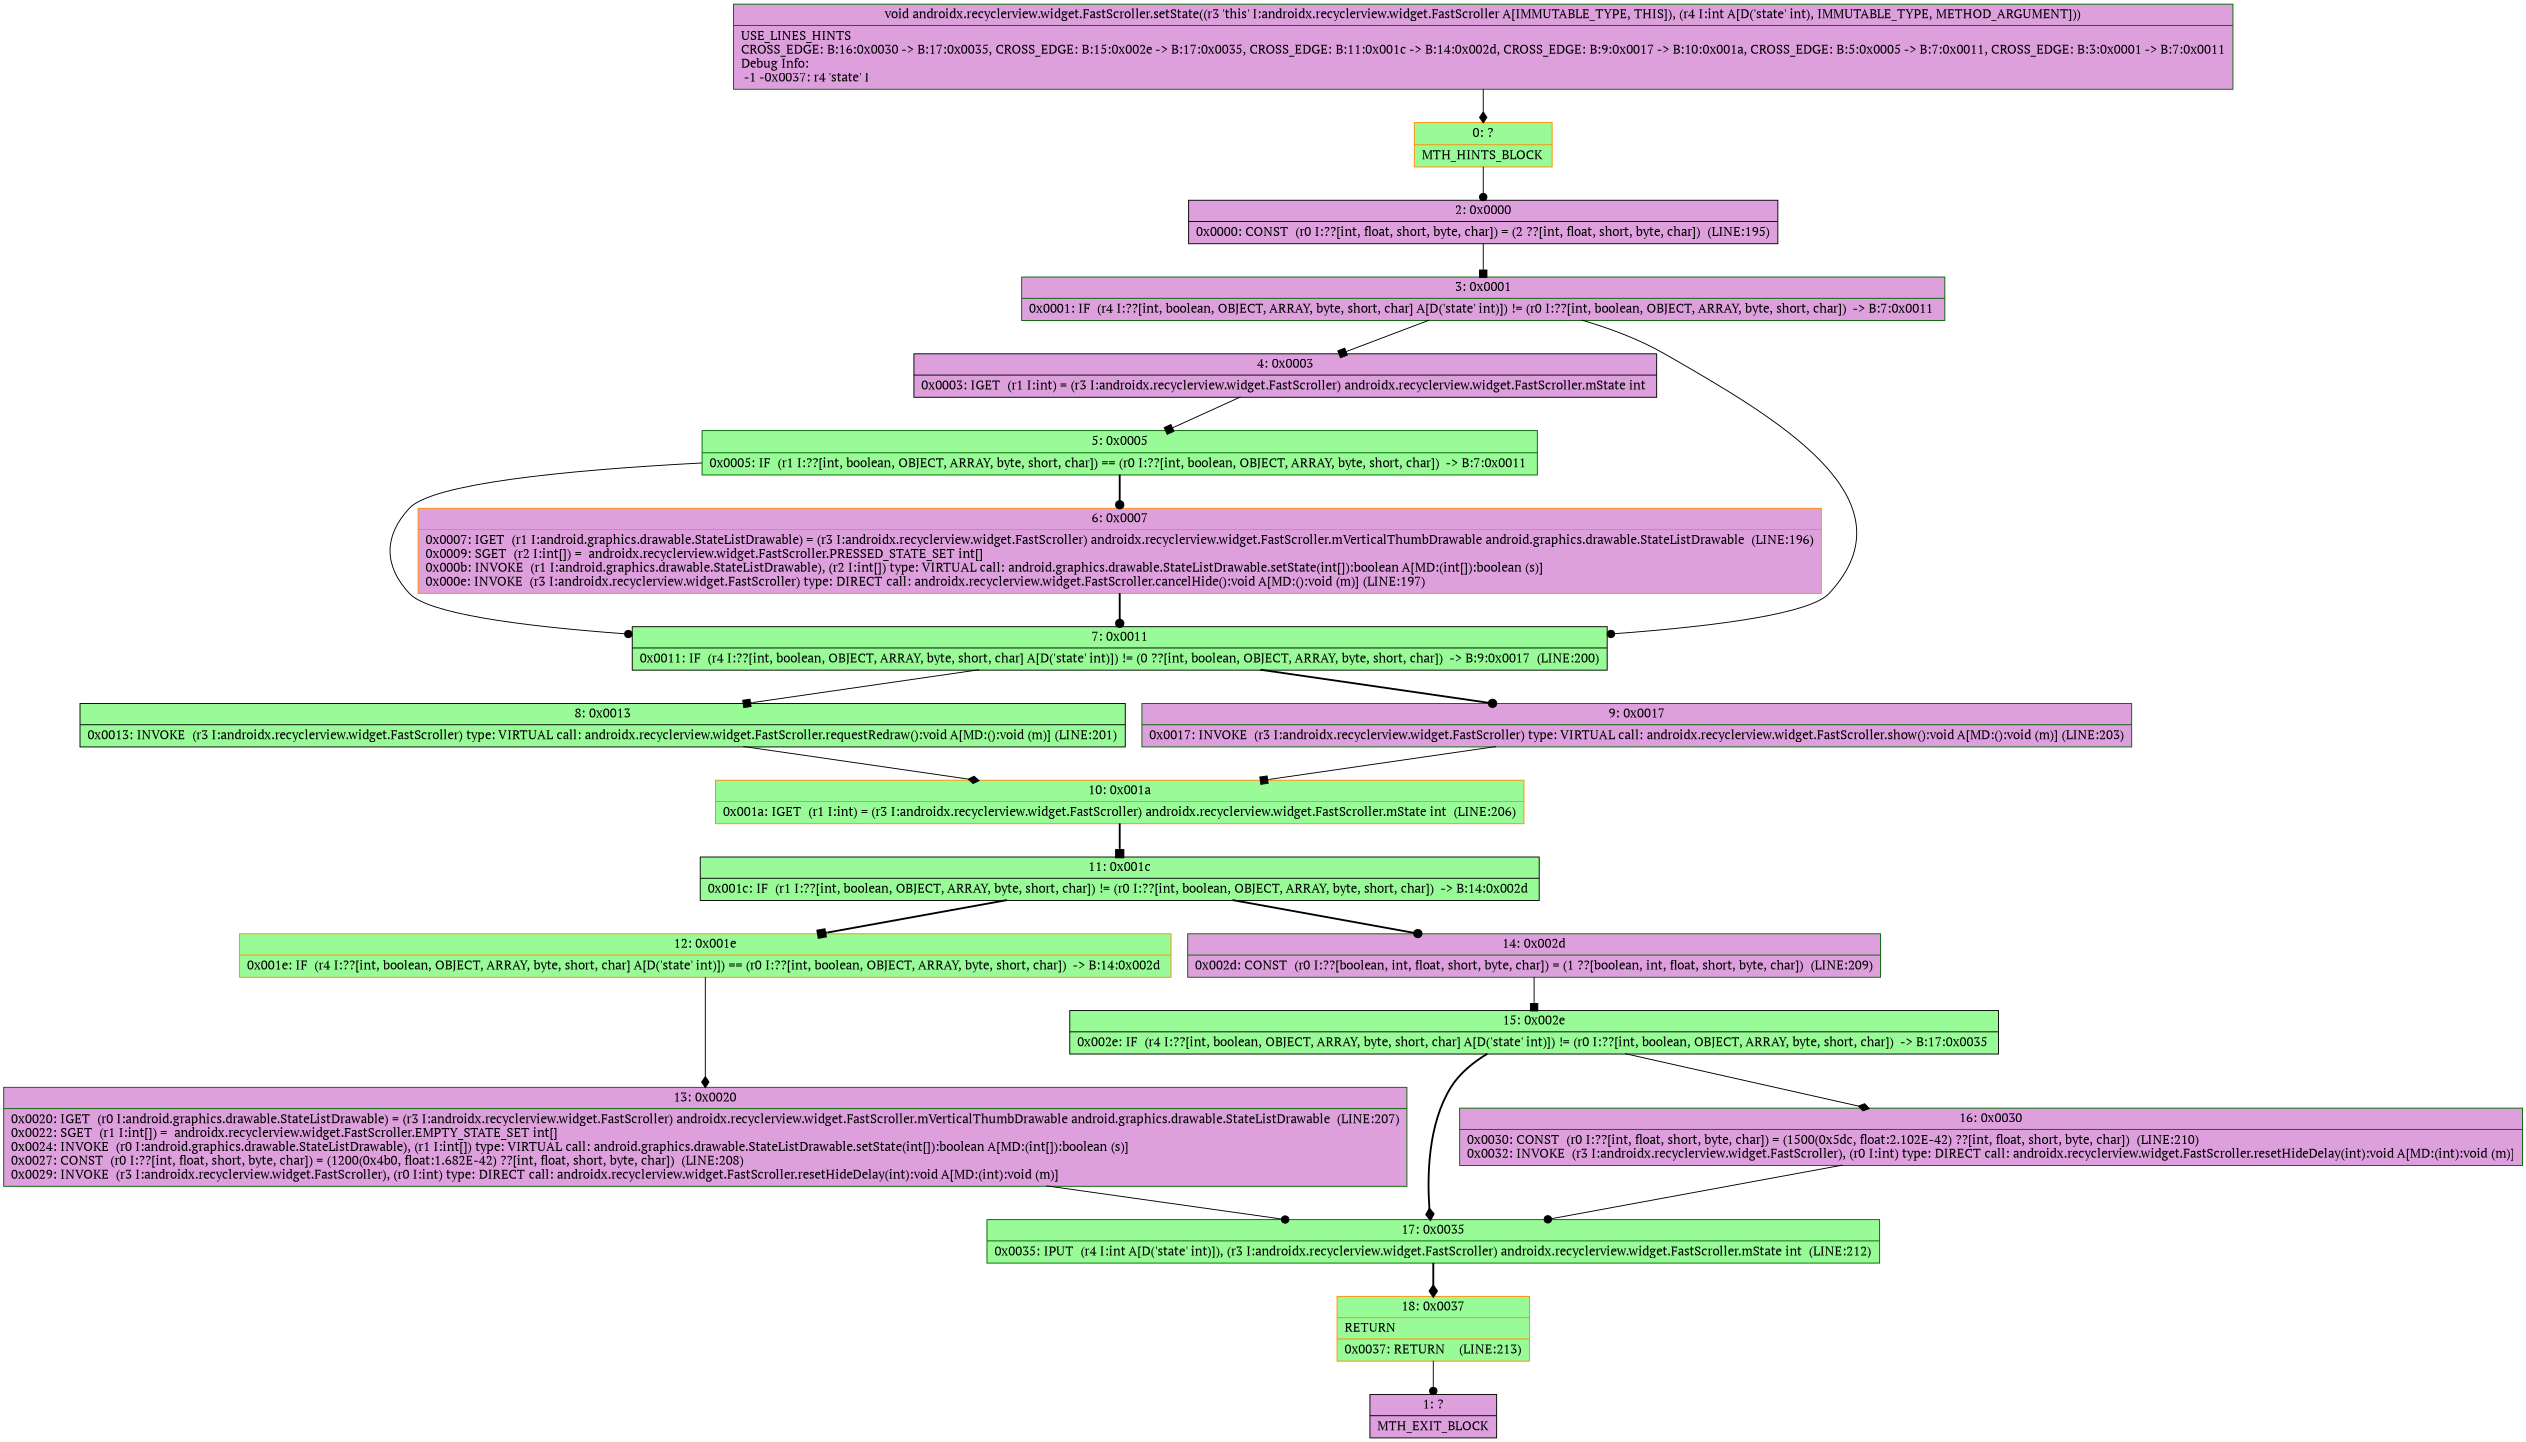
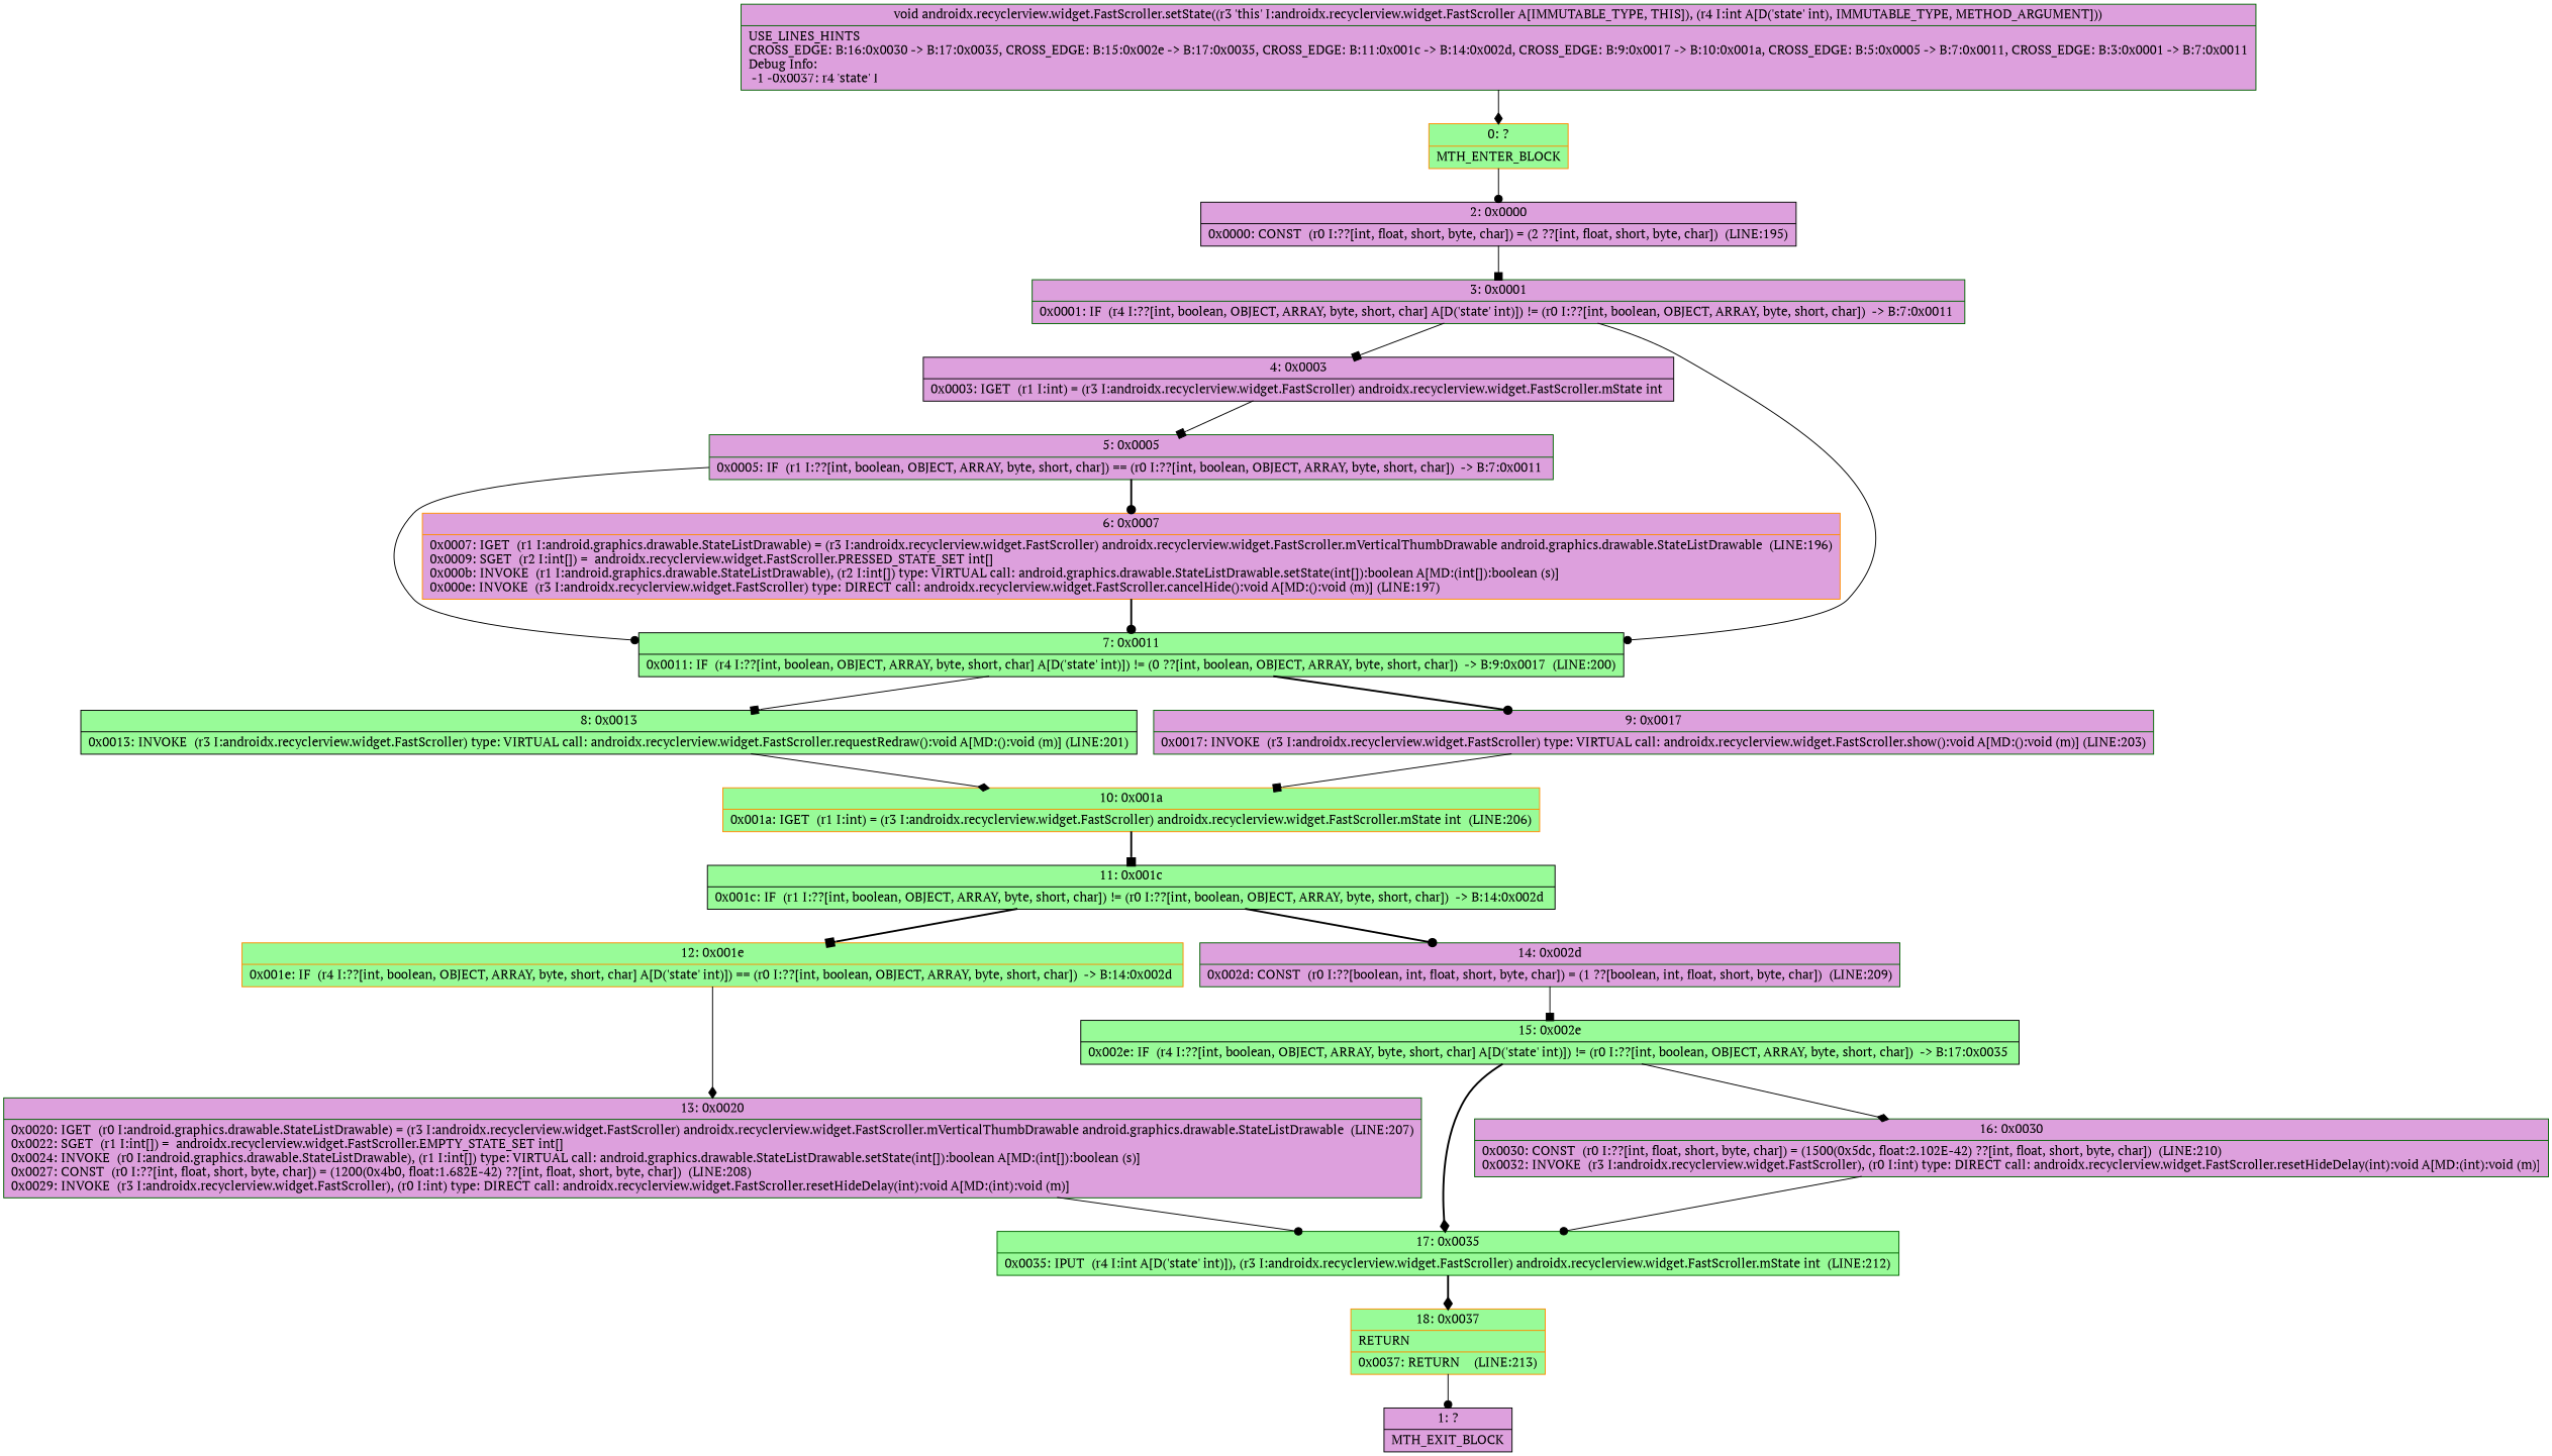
  digraph {
    fontname="PT Serif"
    node [color=darkgreen fillcolor=plum fontname="PT Serif" shape=record style=filled]
    edge [arrowhead=dot fontname="PT Serif" style=solid]
-   n1 [color=darkorange fillcolor=palegreen label="{0\:\ ?|MTH_HINTS_BLOCK\l}"]
+   n1 [color=darkorange fillcolor=palegreen label="{0\:\ ?|MTH_ENTER_BLOCK\l}"]
    n2 [color=black label="{2\:\ 0x0000|0x0000: CONST  (r0 I:??[int, float, short, byte, char]) = (2 ??[int, float, short, byte, char])  (LINE:195)\l}"]
    n3 [label="{3\:\ 0x0001|0x0001: IF  (r4 I:??[int, boolean, OBJECT, ARRAY, byte, short, char] A[D('state' int)]) != (r0 I:??[int, boolean, OBJECT, ARRAY, byte, short, char])  \-\> B:7:0x0011 \l}"]
    n4 [color=black label="{4\:\ 0x0003|0x0003: IGET  (r1 I:int) = (r3 I:androidx.recyclerview.widget.FastScroller) androidx.recyclerview.widget.FastScroller.mState int \l}"]
    n5 [color=black fillcolor=palegreen label="{7\:\ 0x0011|0x0011: IF  (r4 I:??[int, boolean, OBJECT, ARRAY, byte, short, char] A[D('state' int)]) != (0 ??[int, boolean, OBJECT, ARRAY, byte, short, char])  \-\> B:9:0x0017  (LINE:200)\l}"]
-   n6 [fillcolor=palegreen label="{5\:\ 0x0005|0x0005: IF  (r1 I:??[int, boolean, OBJECT, ARRAY, byte, short, char]) == (r0 I:??[int, boolean, OBJECT, ARRAY, byte, short, char])  \-\> B:7:0x0011 \l}"]
+   n6 [label="{5\:\ 0x0005|0x0005: IF  (r1 I:??[int, boolean, OBJECT, ARRAY, byte, short, char]) == (r0 I:??[int, boolean, OBJECT, ARRAY, byte, short, char])  \-\> B:7:0x0011 \l}"]
    n7 [color=black fillcolor=palegreen label="{8\:\ 0x0013|0x0013: INVOKE  (r3 I:androidx.recyclerview.widget.FastScroller) type: VIRTUAL call: androidx.recyclerview.widget.FastScroller.requestRedraw():void A[MD:():void (m)] (LINE:201)\l}"]
    n8 [label="{9\:\ 0x0017|0x0017: INVOKE  (r3 I:androidx.recyclerview.widget.FastScroller) type: VIRTUAL call: androidx.recyclerview.widget.FastScroller.show():void A[MD:():void (m)] (LINE:203)\l}"]
    n9 [color=darkorange label="{6\:\ 0x0007|0x0007: IGET  (r1 I:android.graphics.drawable.StateListDrawable) = (r3 I:androidx.recyclerview.widget.FastScroller) androidx.recyclerview.widget.FastScroller.mVerticalThumbDrawable android.graphics.drawable.StateListDrawable  (LINE:196)\l0x0009: SGET  (r2 I:int[]) =  androidx.recyclerview.widget.FastScroller.PRESSED_STATE_SET int[] \l0x000b: INVOKE  (r1 I:android.graphics.drawable.StateListDrawable), (r2 I:int[]) type: VIRTUAL call: android.graphics.drawable.StateListDrawable.setState(int[]):boolean A[MD:(int[]):boolean (s)]\l0x000e: INVOKE  (r3 I:androidx.recyclerview.widget.FastScroller) type: DIRECT call: androidx.recyclerview.widget.FastScroller.cancelHide():void A[MD:():void (m)] (LINE:197)\l}"]
    n10 [color=darkorange fillcolor=palegreen label="{10\:\ 0x001a|0x001a: IGET  (r1 I:int) = (r3 I:androidx.recyclerview.widget.FastScroller) androidx.recyclerview.widget.FastScroller.mState int  (LINE:206)\l}"]
    n11 [color=black fillcolor=palegreen label="{11\:\ 0x001c|0x001c: IF  (r1 I:??[int, boolean, OBJECT, ARRAY, byte, short, char]) != (r0 I:??[int, boolean, OBJECT, ARRAY, byte, short, char])  \-\> B:14:0x002d \l}"]
    n12 [color=darkorange fillcolor=palegreen label="{12\:\ 0x001e|0x001e: IF  (r4 I:??[int, boolean, OBJECT, ARRAY, byte, short, char] A[D('state' int)]) == (r0 I:??[int, boolean, OBJECT, ARRAY, byte, short, char])  \-\> B:14:0x002d \l}"]
    n13 [label="{14\:\ 0x002d|0x002d: CONST  (r0 I:??[boolean, int, float, short, byte, char]) = (1 ??[boolean, int, float, short, byte, char])  (LINE:209)\l}"]
    n14 [label="{13\:\ 0x0020|0x0020: IGET  (r0 I:android.graphics.drawable.StateListDrawable) = (r3 I:androidx.recyclerview.widget.FastScroller) androidx.recyclerview.widget.FastScroller.mVerticalThumbDrawable android.graphics.drawable.StateListDrawable  (LINE:207)\l0x0022: SGET  (r1 I:int[]) =  androidx.recyclerview.widget.FastScroller.EMPTY_STATE_SET int[] \l0x0024: INVOKE  (r0 I:android.graphics.drawable.StateListDrawable), (r1 I:int[]) type: VIRTUAL call: android.graphics.drawable.StateListDrawable.setState(int[]):boolean A[MD:(int[]):boolean (s)]\l0x0027: CONST  (r0 I:??[int, float, short, byte, char]) = (1200(0x4b0, float:1.682E\-42) ??[int, float, short, byte, char])  (LINE:208)\l0x0029: INVOKE  (r3 I:androidx.recyclerview.widget.FastScroller), (r0 I:int) type: DIRECT call: androidx.recyclerview.widget.FastScroller.resetHideDelay(int):void A[MD:(int):void (m)]\l}"]
    n15 [color=black fillcolor=palegreen label="{15\:\ 0x002e|0x002e: IF  (r4 I:??[int, boolean, OBJECT, ARRAY, byte, short, char] A[D('state' int)]) != (r0 I:??[int, boolean, OBJECT, ARRAY, byte, short, char])  \-\> B:17:0x0035 \l}"]
    n16 [fillcolor=palegreen label="{17\:\ 0x0035|0x0035: IPUT  (r4 I:int A[D('state' int)]), (r3 I:androidx.recyclerview.widget.FastScroller) androidx.recyclerview.widget.FastScroller.mState int  (LINE:212)\l}"]
    n17 [color=darkorange fillcolor=palegreen label="{18\:\ 0x0037|RETURN\l|0x0037: RETURN    (LINE:213)\l}"]
    n18 [color=black label="{1\:\ ?|MTH_EXIT_BLOCK\l}"]
    n19 [label="{16\:\ 0x0030|0x0030: CONST  (r0 I:??[int, float, short, byte, char]) = (1500(0x5dc, float:2.102E\-42) ??[int, float, short, byte, char])  (LINE:210)\l0x0032: INVOKE  (r3 I:androidx.recyclerview.widget.FastScroller), (r0 I:int) type: DIRECT call: androidx.recyclerview.widget.FastScroller.resetHideDelay(int):void A[MD:(int):void (m)]\l}"]
    n20 [label="{void androidx.recyclerview.widget.FastScroller.setState((r3 'this' I:androidx.recyclerview.widget.FastScroller A[IMMUTABLE_TYPE, THIS]), (r4 I:int A[D('state' int), IMMUTABLE_TYPE, METHOD_ARGUMENT]))  | USE_LINES_HINTS\lCROSS_EDGE: B:16:0x0030 \-\> B:17:0x0035, CROSS_EDGE: B:15:0x002e \-\> B:17:0x0035, CROSS_EDGE: B:11:0x001c \-\> B:14:0x002d, CROSS_EDGE: B:9:0x0017 \-\> B:10:0x001a, CROSS_EDGE: B:5:0x0005 \-\> B:7:0x0011, CROSS_EDGE: B:3:0x0001 \-\> B:7:0x0011\lDebug Info:\l  \-1 \-0x0037: r4 'state' I\l}"]
    n1 -> n2
    n2 -> n3 [arrowhead=box]
    n3 -> n4 [arrowhead=box]
    n3 -> n5
    n4 -> n6 [arrowhead=box]
    n5 -> n7 [arrowhead=box]
    n5 -> n8 [style=bold]
    n6 -> n5
    n6 -> n9 [style=bold]
    n7 -> n10 [arrowhead=diamond]
    n8 -> n10 [arrowhead=box]
    n9 -> n5 [style=bold]
    n10 -> n11 [arrowhead=box style=bold]
    n11 -> n12 [arrowhead=box style=bold]
    n11 -> n13 [style=bold]
    n12 -> n14 [arrowhead=diamond]
    n13 -> n15 [arrowhead=box]
    n14 -> n16
    n15 -> n16 [arrowhead=diamond style=bold]
    n15 -> n19 [arrowhead=diamond]
    n16 -> n17 [arrowhead=diamond style=bold]
    n17 -> n18
    n19 -> n16
    n20 -> n1 [arrowhead=diamond]
  }
